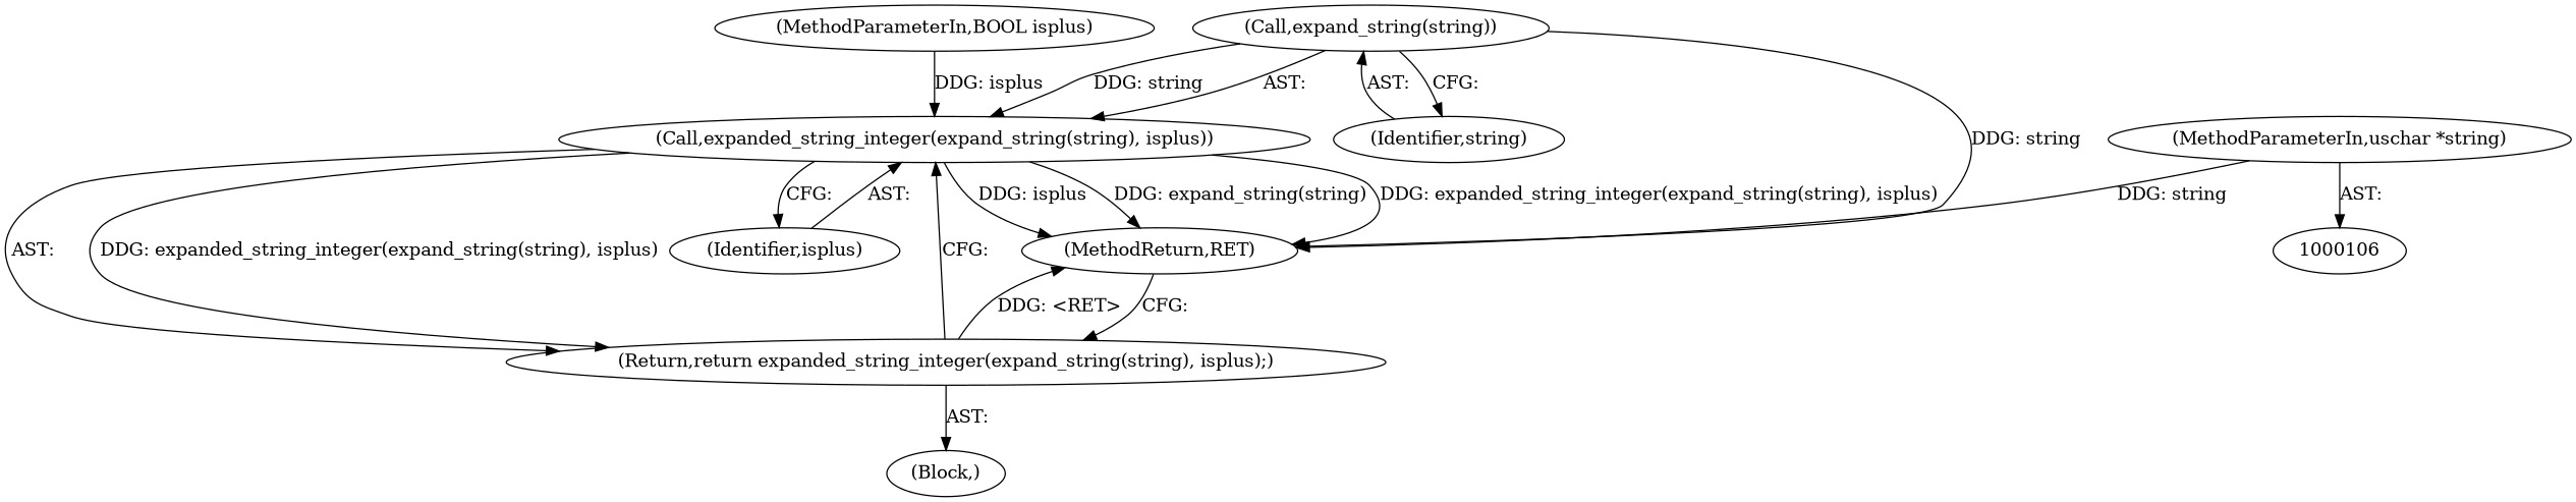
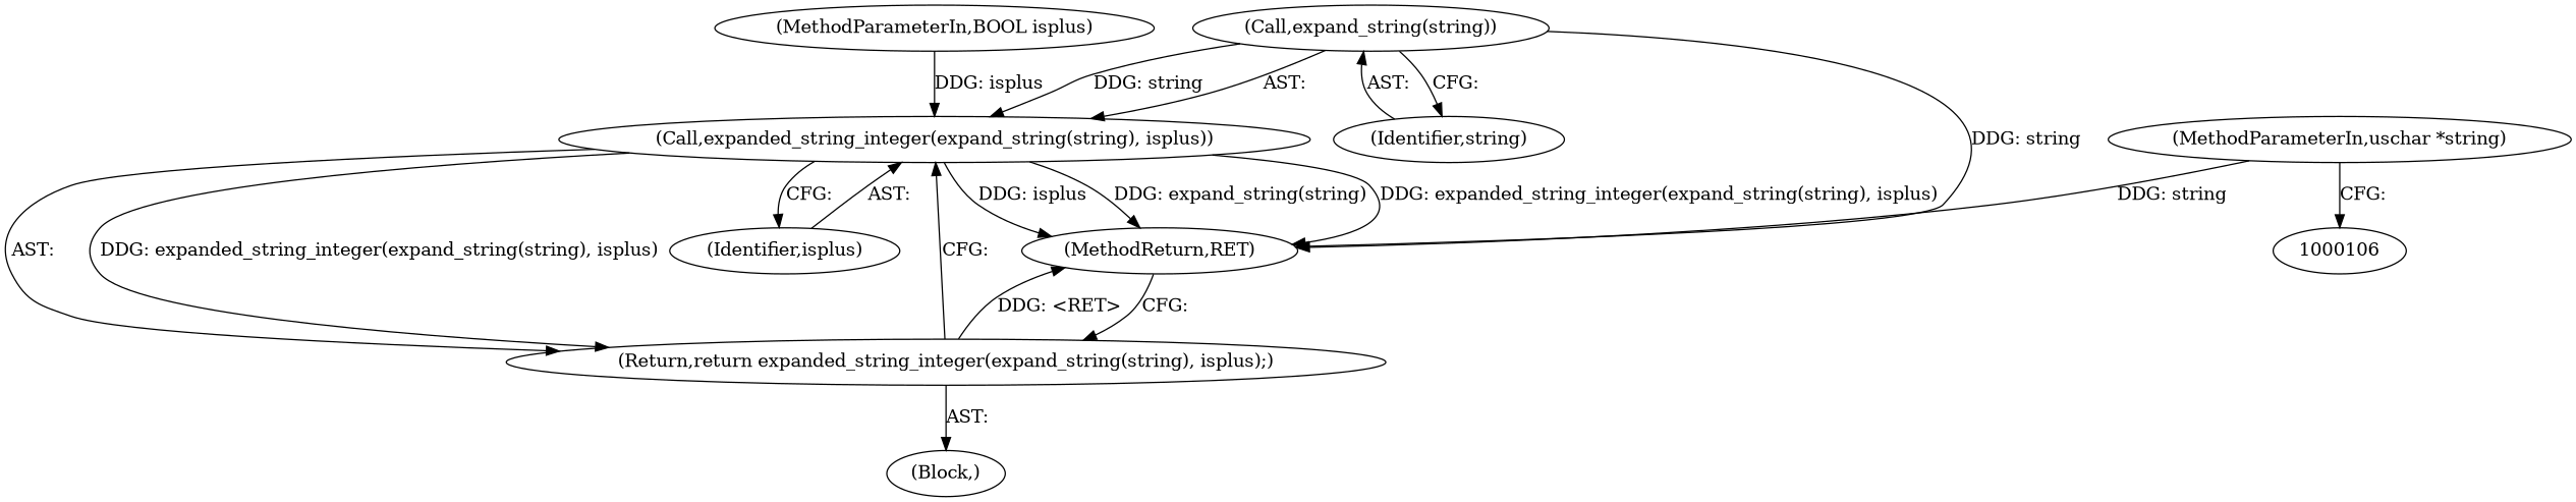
  digraph {
    n1 [label="(Call,expand_string(string))"]
    n2 [label="(Call,expanded_string_integer(expand_string(string), isplus))"]
    n3 [label="(MethodReturn,RET)"]
    n4 [label="(Identifier,string)"]
    n5 [label="(Return,return expanded_string_integer(expand_string(string), isplus);)"]
    n6 [label="(Identifier,isplus)"]
    n7 [label="(MethodParameterIn,uschar *string)"]
    1000106
    n9 [label="(Block,)"]
    n10 [label="(MethodParameterIn,BOOL isplus)"]
    n1 -> n2 [label="AST: "]
    n1 -> n2 [label="DDG: string"]
    n1 -> n3 [label="DDG: string"]
    n1 -> n4 [label="CFG: "]
    n2 -> n3 [label="DDG: isplus"]
    n2 -> n3 [label="DDG: expand_string(string)"]
    n2 -> n3 [label="DDG: expanded_string_integer(expand_string(string), isplus)"]
    n2 -> n5 [label="AST: "]
    n2 -> n5 [label="DDG: expanded_string_integer(expand_string(string), isplus)"]
    n2 -> n6 [label="CFG: "]
    n3 -> n5 [label="CFG: "]
    n4 -> n1 [label="AST: "]
    n5 -> n2 [label="CFG: "]
    n5 -> n3 [label="DDG: <RET>"]
    n5 -> n9 [label="AST: "]
    n6 -> n2 [label="AST: "]
    n7 -> n3 [label="DDG: string"]
-   n7 -> 1000106 [label="AST: "]
+   n7 -> 1000106 [label="CFG: "]
    n10 -> n2 [label="DDG: isplus"]
  }
